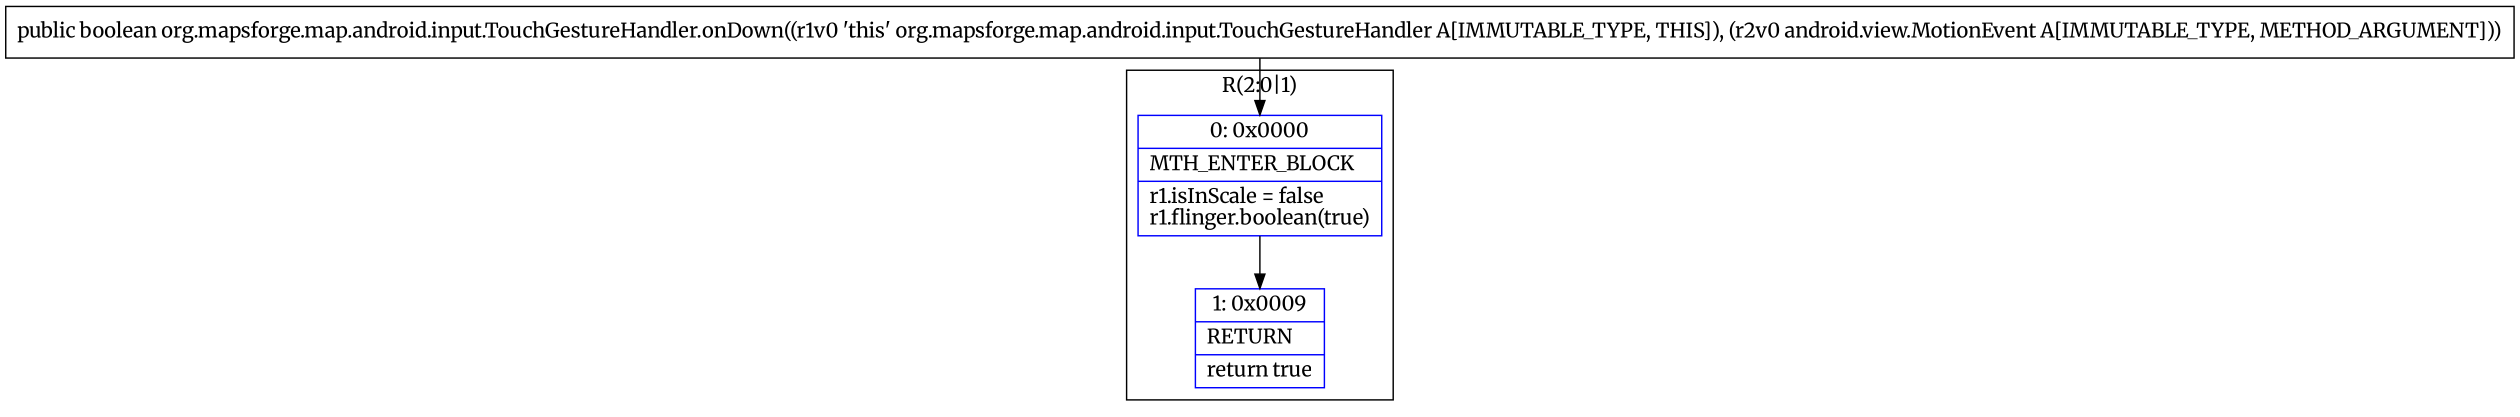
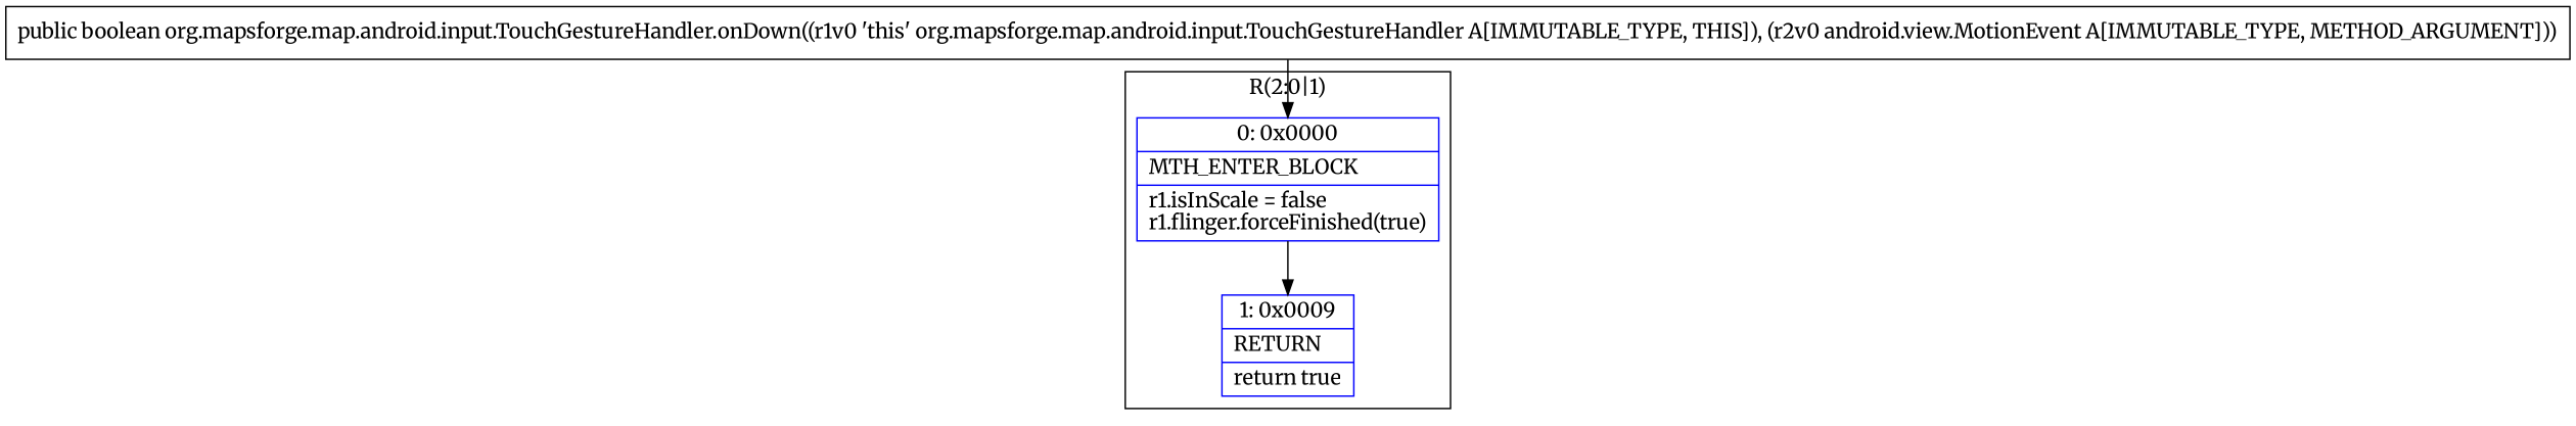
  digraph {
    fontname=Merriweather
    node [color=blue shape=record fontname=Merriweather]
    edge [fontname=Merriweather]
-   n1 [label="{0\:\ 0x0000|MTH_ENTER_BLOCK\l|r1.isInScale = false\lr1.flinger.boolean(true)\l}"]
+   n1 [label="{0\:\ 0x0000|MTH_ENTER_BLOCK\l|r1.isInScale = false\lr1.flinger.forceFinished(true)\l}"]
    n2 [label="{1\:\ 0x0009|RETURN\l|return true\l}"]
    n3 [label="{public boolean org.mapsforge.map.android.input.TouchGestureHandler.onDown((r1v0 'this' org.mapsforge.map.android.input.TouchGestureHandler A[IMMUTABLE_TYPE, THIS]), (r2v0 android.view.MotionEvent A[IMMUTABLE_TYPE, METHOD_ARGUMENT])) }" color=""]
    subgraph cluster_1 {
      label="R(2:0|1)"
      n1
      n2
    }
    n1 -> n2
    n3 -> n1
  }
